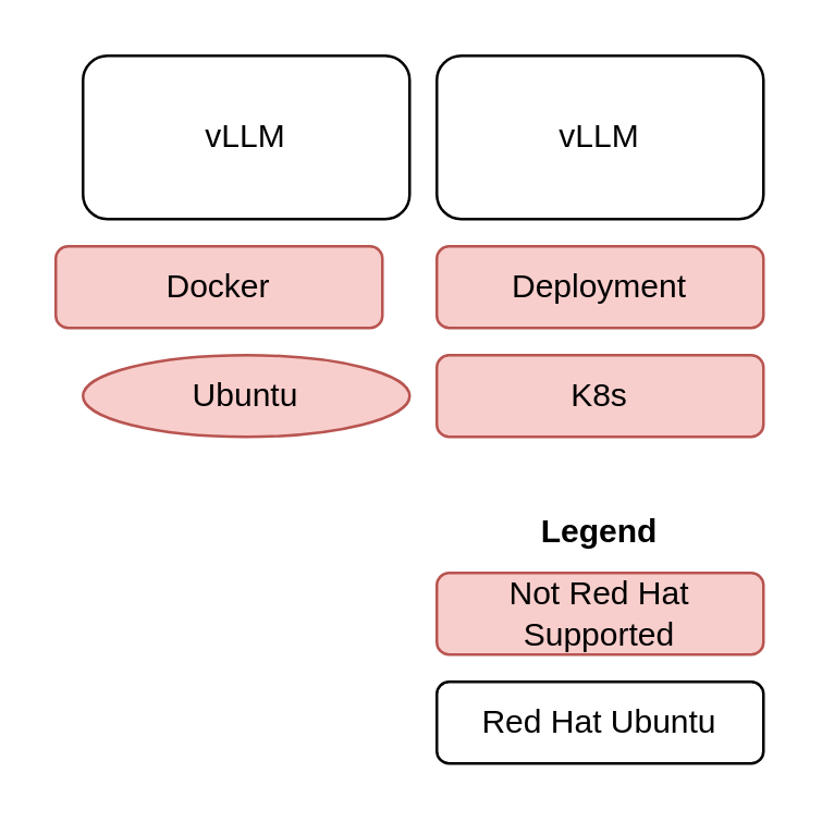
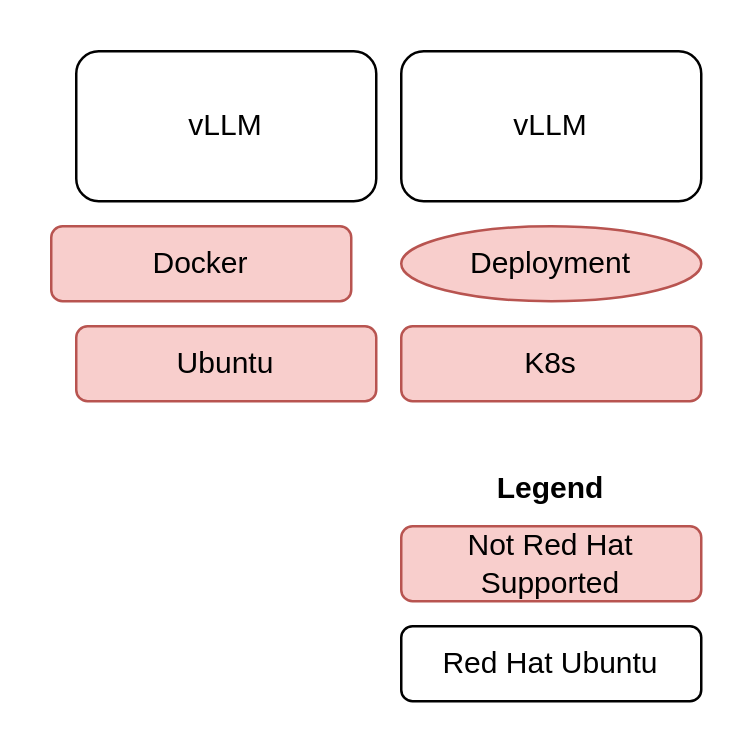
  <mxCell id="0" />
  <mxCell id="1" parent="0" />
- <mxCell id="2" value="Ubuntu" style="ellipse;whiteSpace=wrap;html=1;fillColor=#f8cecc;strokeColor=#b85450;" vertex="1" parent="1"><mxGeometry x="30" y="130" width="120" height="30" as="geometry" /></mxCell>
+ <mxCell id="2" value="Ubuntu" style="rounded=1;whiteSpace=wrap;html=1;fillColor=#f8cecc;strokeColor=#b85450;" vertex="1" parent="1"><mxGeometry x="30" y="130" width="120" height="30" as="geometry" /></mxCell>
  <mxCell id="3" value="Docker" style="rounded=1;whiteSpace=wrap;html=1;fillColor=#f8cecc;strokeColor=#b85450;" vertex="1" parent="1"><mxGeometry x="20" y="90" width="120" height="30" as="geometry" /></mxCell>
  <mxCell id="4" value="vLLM" style="rounded=1;whiteSpace=wrap;html=1;" vertex="1" parent="1"><mxGeometry x="30" y="20" width="120" height="60" as="geometry" /></mxCell>
  <mxCell id="5" value="K8s" style="rounded=1;whiteSpace=wrap;html=1;fillColor=#f8cecc;strokeColor=#b85450;" vertex="1" parent="1"><mxGeometry x="160" y="130" width="120" height="30" as="geometry" /></mxCell>
- <mxCell id="6" value="Deployment" style="rounded=1;whiteSpace=wrap;html=1;fillColor=#f8cecc;strokeColor=#b85450;" vertex="1" parent="1"><mxGeometry x="160" y="90" width="120" height="30" as="geometry" /></mxCell>
+ <mxCell id="6" value="Deployment" style="ellipse;whiteSpace=wrap;html=1;fillColor=#f8cecc;strokeColor=#b85450;" vertex="1" parent="1"><mxGeometry x="160" y="90" width="120" height="30" as="geometry" /></mxCell>
  <mxCell id="7" value="vLLM" style="rounded=1;whiteSpace=wrap;html=1;" vertex="1" parent="1"><mxGeometry x="160" y="20" width="120" height="60" as="geometry" /></mxCell>
  <mxCell id="8" value="Not Red Hat Supported" style="rounded=1;whiteSpace=wrap;html=1;fillColor=#f8cecc;strokeColor=#b85450;" vertex="1" parent="1"><mxGeometry x="160" y="210" width="120" height="30" as="geometry" /></mxCell>
  <mxCell id="9" value="Red Hat Ubuntu" style="rounded=1;whiteSpace=wrap;html=1;" vertex="1" parent="1"><mxGeometry x="160" y="250" width="120" height="30" as="geometry" /></mxCell>
  <mxCell id="10" value="&lt;b&gt;Legend&lt;/b&gt;" style="text;strokeColor=none;align=center;fillColor=none;html=1;verticalAlign=middle;whiteSpace=wrap;rounded=0;" vertex="1" parent="1"><mxGeometry x="190" y="180" width="60" height="30" as="geometry" /></mxCell>
